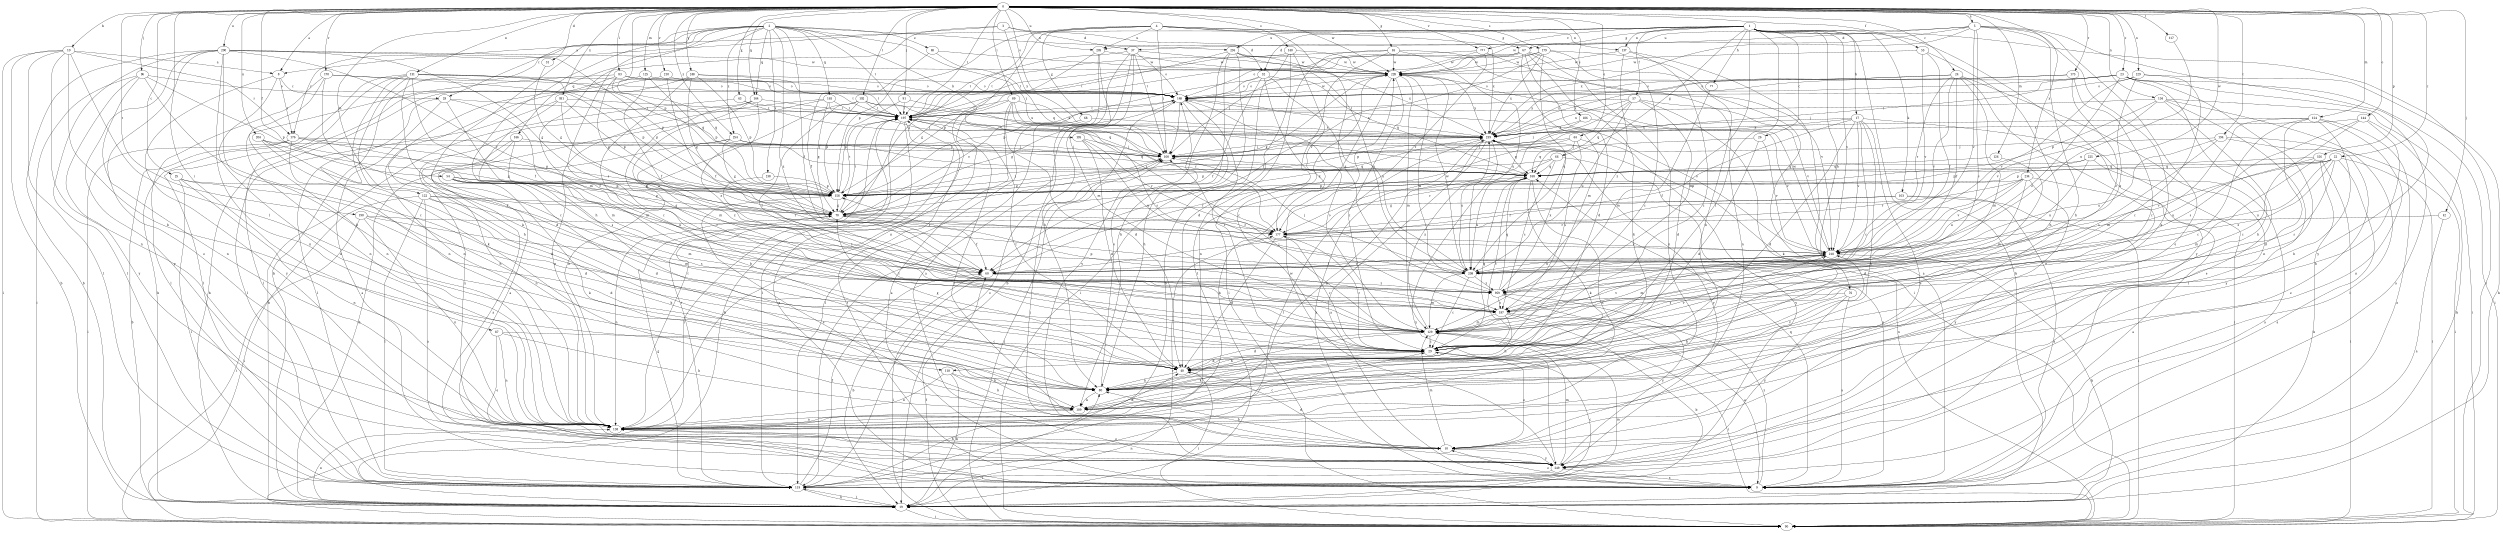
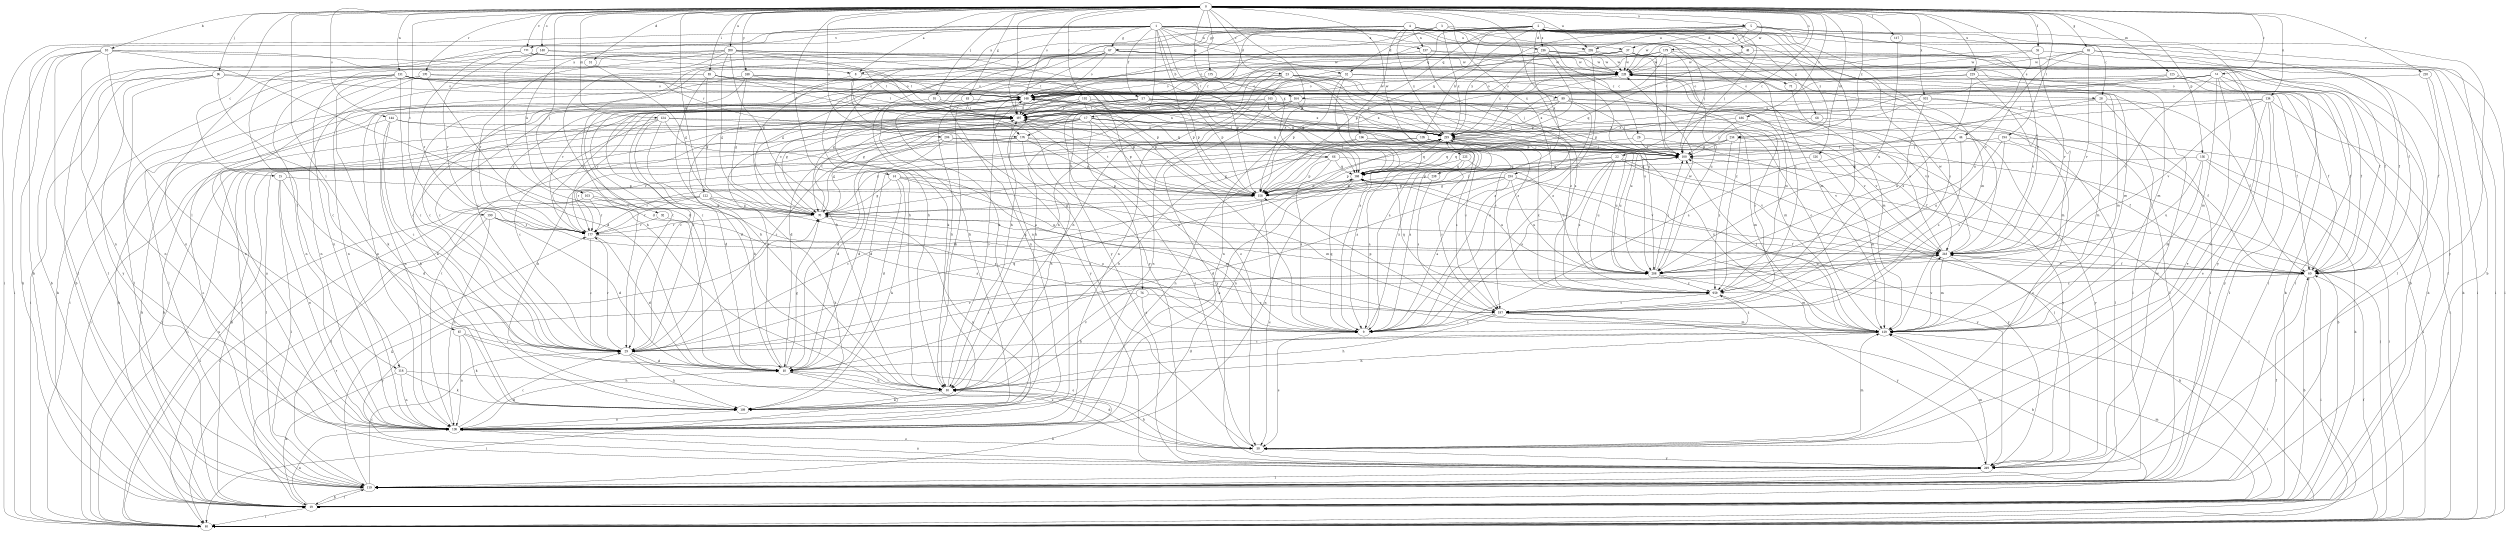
  strict digraph {
    fontname="Noto Serif"
    node [fontname="Noto Serif"]
    edge [fontname="Noto Serif"]
    0
    5
    8
    10
    22
    23
    24
    25
    31
    44
    54
    55
    63
    65
    83
    87
    89
    91
    92
    96
    117
    122
    124
    125
    126
    131
    134
    140
    144
    148
    156
    158
    164
    170
    175
    179
    186
    190
    192
    194
    197
    200
    204
    205
    210
    211
    225
    228
    229
    n50 [label=931]
    234
    248
    254
    218
    249
    80
    109
    187
    37
    239
    50
    28
    176
    138
    19
    90
    118
    119
    n69 [label=959]
    9
    168
    208
    100
    129
    60
    177
    40
    70
    29
    1
    17
    26
    32
    57
    66
    67
    76
    n88 [label=71]
    103
    137
    236
    2
    48
    105
    165
    166
    238
    3
    4
    68
    0 -> 5 [label=a]
    0 -> 8 [label=a]
    0 -> 10 [label=b]
    0 -> 22 [label=c]
    0 -> 23 [label=c]
    0 -> 24 [label=c]
    0 -> 25 [label=c]
    0 -> 31 [label=d]
    0 -> 44 [label=e]
    0 -> 54 [label=f]
    0 -> 55 [label=f]
    0 -> 63 [label=g]
    0 -> 65 [label=g]
    0 -> 83 [label=i]
    0 -> 87 [label=i]
    0 -> 89 [label=i]
    0 -> 91 [label=j]
    0 -> 92 [label=j]
    0 -> 96 [label=j]
    0 -> 117 [label=l]
    0 -> 122 [label=m]
    0 -> 124 [label=m]
    0 -> 125 [label=m]
    0 -> 126 [label=m]
    0 -> 131 [label=n]
    0 -> 134 [label=n]
    0 -> 140 [label=o]
    0 -> 144 [label=o]
    0 -> 148 [label=o]
    0 -> 156 [label=p]
    0 -> 158 [label=p]
    0 -> 164 [label=q]
    0 -> 170 [label=r]
    0 -> 175 [label=r]
    0 -> 179 [label=s]
    0 -> 186 [label=s]
    0 -> 190 [label=t]
    0 -> 192 [label=t]
    0 -> 194 [label=t]
    0 -> 197 [label=t]
    0 -> 200 [label=u]
    0 -> 204 [label=u]
    0 -> 205 [label=u]
    0 -> 210 [label=v]
    0 -> 211 [label=v]
    0 -> 225 [label=w]
    0 -> 228 [label=w]
    0 -> 229 [label=x]
    0 -> n50 [label=x]
    0 -> 234 [label=x]
    0 -> 248 [label=y]
    0 -> 254 [label=z]
    5 -> 205 [label=u]
    5 -> 228 [label=w]
    5 -> 218 [label=v]
    5 -> 249 [label=y]
    5 -> 80 [label=h]
    5 -> 109 [label=k]
    5 -> 187 [label=s]
    5 -> 37 [label=d]
    5 -> 239 [label=x]
    5 -> 50 [label=e]
    8 -> 249 [label=y]
    8 -> 28 [label=c]
    8 -> 176 [label=r]
    8 -> 138 [label=n]
    10 -> 8 [label=a]
    10 -> 80 [label=h]
    10 -> 176 [label=r]
    10 -> 138 [label=n]
    10 -> 19 [label=b]
    10 -> 90 [label=i]
    10 -> 118 [label=l]
    10 -> 119 [label=l]
    22 -> 158 [label=p]
    22 -> 218 [label=v]
-   22 -> 187 [label=s]
    22 -> 90 [label=i]
    22 -> n69 [label=z]
    22 -> 9 [label=a]
    22 -> 168 [label=q]
    22 -> 208 [label=u]
    23 -> 148 [label=o]
    23 -> 80 [label=h]
    23 -> 239 [label=x]
    23 -> 138 [label=n]
    23 -> 90 [label=i]
    23 -> n69 [label=z]
    23 -> 9 [label=a]
    23 -> 100 [label=j]
    24 -> 148 [label=o]
    24 -> 218 [label=v]
    24 -> 239 [label=x]
    24 -> 50 [label=e]
    24 -> 119 [label=l]
    24 -> 129 [label=m]
    24 -> 60 [label=f]
    24 -> 177 [label=r]
    25 -> 158 [label=p]
    25 -> 138 [label=n]
    25 -> 119 [label=l]
    25 -> 40 [label=d]
    31 -> 70 [label=g]
    44 -> 249 [label=y]
    44 -> 187 [label=s]
    44 -> 168 [label=q]
    44 -> 100 [label=j]
    44 -> 60 [label=f]
    54 -> 158 [label=p]
    54 -> 109 [label=k]
    54 -> 208 [label=u]
    54 -> 129 [label=m]
    54 -> 40 [label=d]
    54 -> 70 [label=g]
    55 -> 228 [label=w]
    55 -> 218 [label=v]
    55 -> 80 [label=h]
    55 -> 60 [label=f]
    63 -> 197 [label=t]
    63 -> 19 [label=b]
    63 -> 168 [label=q]
    65 -> 197 [label=t]
    65 -> 228 [label=w]
    65 -> 218 [label=v]
    65 -> 90 [label=i]
    65 -> 119 [label=l]
    65 -> 208 [label=u]
    83 -> 148 [label=o]
    83 -> 197 [label=t]
    83 -> 80 [label=h]
    83 -> 138 [label=n]
    83 -> 168 [label=q]
    83 -> 70 [label=g]
    87 -> 109 [label=k]
    87 -> 50 [label=e]
    87 -> 138 [label=n]
    87 -> 29 [label=c]
    89 -> 197 [label=t]
    89 -> 187 [label=s]
    89 -> 239 [label=x]
    89 -> 119 [label=l]
    89 -> 9 [label=a]
    89 -> 100 [label=j]
    89 -> 40 [label=d]
    91 -> 158 [label=p]
    91 -> 197 [label=t]
    91 -> 177 [label=r]
    92 -> 9 [label=a]
    92 -> 177 [label=r]
    96 -> 148 [label=o]
    96 -> 158 [label=p]
    96 -> 249 [label=y]
    96 -> 138 [label=n]
    96 -> 90 [label=i]
    96 -> 29 [label=c]
    117 -> 208 [label=u]
    122 -> 109 [label=k]
    122 -> 90 [label=i]
    122 -> 119 [label=l]
    122 -> 9 [label=a]
    122 -> 129 [label=m]
    122 -> 177 [label=r]
    122 -> 70 [label=g]
    124 -> 80 [label=h]
    124 -> 239 [label=x]
    124 -> 138 [label=n]
    124 -> 9 [label=a]
    124 -> 129 [label=m]
    124 -> 40 [label=d]
    124 -> 29 [label=c]
    125 -> 148 [label=o]
    125 -> 158 [label=p]
    125 -> 119 [label=l]
    125 -> 60 [label=f]
    126 -> 168 [label=q]
    126 -> 129 [label=m]
    131 -> 148 [label=o]
    131 -> 158 [label=p]
    131 -> 109 [label=k]
    131 -> 138 [label=n]
    131 -> 19 [label=b]
    131 -> 119 [label=l]
    131 -> 168 [label=q]
    131 -> 60 [label=f]
    131 -> 29 [label=c]
    134 -> 158 [label=p]
    134 -> 197 [label=t]
    134 -> 218 [label=v]
    134 -> 249 [label=y]
    134 -> 50 [label=e]
    134 -> 90 [label=i]
    134 -> 119 [label=l]
    140 -> 197 [label=t]
    140 -> 228 [label=w]
    140 -> 19 [label=b]
    140 -> 177 [label=r]
    140 -> 40 [label=d]
    144 -> 109 [label=k]
    144 -> 187 [label=s]
    144 -> 239 [label=x]
    144 -> 19 [label=b]
    144 -> 29 [label=c]
    148 -> 197 [label=t]
    148 -> 228 [label=w]
    148 -> 80 [label=h]
    148 -> 239 [label=x]
    148 -> 100 [label=j]
    148 -> 70 [label=g]
    148 -> 29 [label=c]
    156 -> 19 [label=b]
    156 -> 90 [label=i]
    156 -> 168 [label=q]
    156 -> 208 [label=u]
    156 -> 129 [label=m]
    158 -> 197 [label=t]
    158 -> 50 [label=e]
    158 -> 100 [label=j]
    158 -> 70 [label=g]
    164 -> 197 [label=t]
    164 -> 249 [label=y]
    164 -> n69 [label=z]
    164 -> 129 [label=m]
    164 -> 29 [label=c]
    170 -> 148 [label=o]
    170 -> 158 [label=p]
    170 -> 138 [label=n]
    170 -> 119 [label=l]
    170 -> 40 [label=d]
    175 -> 148 [label=o]
    175 -> 239 [label=x]
    175 -> n69 [label=z]
    175 -> 29 [label=c]
    179 -> 228 [label=w]
    179 -> 80 [label=h]
    179 -> 239 [label=x]
    179 -> 208 [label=u]
    179 -> 100 [label=j]
    179 -> 60 [label=f]
    179 -> 29 [label=c]
    186 -> 218 [label=v]
    186 -> 239 [label=x]
    186 -> 100 [label=j]
    190 -> 187 [label=s]
    190 -> 138 [label=n]
    190 -> 90 [label=i]
    190 -> 177 [label=r]
    190 -> 40 [label=d]
    192 -> 158 [label=p]
    192 -> 197 [label=t]
    192 -> 187 [label=s]
    192 -> 239 [label=x]
    192 -> 138 [label=n]
    192 -> 177 [label=r]
    194 -> 187 [label=s]
    194 -> 50 [label=e]
    194 -> 90 [label=i]
    194 -> 208 [label=u]
    194 -> 100 [label=j]
    197 -> 239 [label=x]
    197 -> 19 [label=b]
    197 -> 90 [label=i]
    197 -> 9 [label=a]
    200 -> 158 [label=p]
    200 -> 228 [label=w]
    200 -> 249 [label=y]
    200 -> 80 [label=h]
    200 -> 50 [label=e]
    200 -> 138 [label=n]
    200 -> 19 [label=b]
    200 -> 119 [label=l]
    200 -> 177 [label=r]
    200 -> 70 [label=g]
    204 -> 100 [label=j]
    204 -> 60 [label=f]
    204 -> 40 [label=d]
    204 -> 70 [label=g]
    205 -> 228 [label=w]
    205 -> 9 [label=a]
    205 -> 129 [label=m]
    205 -> 70 [label=g]
    210 -> 148 [label=o]
    210 -> 19 [label=b]
    210 -> 60 [label=f]
    211 -> 197 [label=t]
    211 -> 228 [label=w]
    211 -> 138 [label=n]
    211 -> 177 [label=r]
    225 -> 158 [label=p]
    225 -> 9 [label=a]
    225 -> 168 [label=q]
    225 -> 208 [label=u]
    228 -> 148 [label=o]
    228 -> 239 [label=x]
    228 -> 138 [label=n]
    228 -> 19 [label=b]
    228 -> 129 [label=m]
    228 -> 70 [label=g]
    228 -> 29 [label=c]
    229 -> 148 [label=o]
    229 -> 218 [label=v]
    229 -> 19 [label=b]
    229 -> n69 [label=z]
    229 -> 29 [label=c]
    n50 -> 158 [label=p]
    n50 -> 197 [label=t]
    n50 -> 119 [label=l]
    n50 -> 208 [label=u]
    n50 -> 129 [label=m]
    234 -> 158 [label=p]
    234 -> 218 [label=v]
    234 -> 249 [label=y]
    234 -> 9 [label=a]
    234 -> 208 [label=u]
    234 -> 177 [label=r]
    234 -> 40 [label=d]
    248 -> 148 [label=o]
    248 -> 158 [label=p]
    248 -> 197 [label=t]
    248 -> 138 [label=n]
    248 -> 70 [label=g]
    248 -> 29 [label=c]
    254 -> 19 [label=b]
    254 -> n69 [label=z]
    254 -> 168 [label=q]
    254 -> 100 [label=j]
    254 -> 70 [label=g]
    218 -> 148 [label=o]
    218 -> 228 [label=w]
    218 -> 19 [label=b]
    218 -> 208 [label=u]
    218 -> 129 [label=m]
    218 -> 60 [label=f]
    218 -> 70 [label=g]
    249 -> 228 [label=w]
    249 -> 138 [label=n]
    249 -> 119 [label=l]
-   249 -> 9 [label=a]
    249 -> 100 [label=j]
    249 -> 129 [label=m]
    80 -> 148 [label=o]
    80 -> 218 [label=v]
    80 -> 109 [label=k]
    109 -> 138 [label=n]
    187 -> 158 [label=p]
    187 -> 80 [label=h]
    187 -> 19 [label=b]
    187 -> 9 [label=a]
    187 -> 129 [label=m]
    37 -> 148 [label=o]
    37 -> 197 [label=t]
    37 -> 228 [label=w]
    37 -> 80 [label=h]
    37 -> 19 [label=b]
    37 -> 119 [label=l]
    37 -> 100 [label=j]
    239 -> 197 [label=t]
    239 -> 249 [label=y]
    239 -> 138 [label=n]
    239 -> 119 [label=l]
    239 -> 9 [label=a]
    239 -> 168 [label=q]
    239 -> 208 [label=u]
    239 -> 100 [label=j]
    50 -> 197 [label=t]
    50 -> 249 [label=y]
    50 -> 80 [label=h]
    50 -> 129 [label=m]
    50 -> 40 [label=d]
    28 -> 197 [label=t]
    28 -> 119 [label=l]
    28 -> 9 [label=a]
    28 -> 129 [label=m]
    28 -> 60 [label=f]
    176 -> 158 [label=p]
    176 -> 80 [label=h]
    176 -> 187 [label=s]
    176 -> 19 [label=b]
    176 -> 90 [label=i]
    176 -> 100 [label=j]
    138 -> 197 [label=t]
    138 -> 50 [label=e]
    138 -> 40 [label=d]
    138 -> 29 [label=c]
    19 -> 138 [label=n]
    19 -> 90 [label=i]
    19 -> 119 [label=l]
    19 -> 129 [label=m]
    19 -> 177 [label=r]
    90 -> 239 [label=x]
    90 -> 100 [label=j]
    90 -> 60 [label=f]
    118 -> 80 [label=h]
    118 -> 109 [label=k]
    118 -> 138 [label=n]
    118 -> 19 [label=b]
    119 -> 148 [label=o]
    119 -> 197 [label=t]
    119 -> 80 [label=h]
    119 -> 19 [label=b]
    119 -> 60 [label=f]
    119 -> 70 [label=g]
    119 -> 29 [label=c]
    n69 -> 228 [label=w]
    n69 -> 249 [label=y]
    n69 -> 187 [label=s]
    n69 -> 239 [label=x]
    n69 -> 168 [label=q]
    9 -> 197 [label=t]
    9 -> 239 [label=x]
    9 -> 50 [label=e]
    9 -> n69 [label=z]
    9 -> 168 [label=q]
    168 -> 158 [label=p]
    168 -> 249 [label=y]
    168 -> 109 [label=k]
    168 -> 138 [label=n]
    168 -> 208 [label=u]
    168 -> 29 [label=c]
    208 -> 228 [label=w]
    208 -> n69 [label=z]
    208 -> 100 [label=j]
    208 -> 129 [label=m]
    208 -> 29 [label=c]
    100 -> 168 [label=q]
    100 -> 70 [label=g]
    129 -> 148 [label=o]
    129 -> 218 [label=v]
    129 -> 80 [label=h]
    129 -> 239 [label=x]
    129 -> 90 [label=i]
    129 -> 100 [label=j]
    129 -> 40 [label=d]
    129 -> 29 [label=c]
    60 -> 218 [label=v]
    60 -> 19 [label=b]
    60 -> 90 [label=i]
    60 -> n69 [label=z]
    177 -> 218 [label=v]
    177 -> 40 [label=d]
    177 -> 29 [label=c]
    40 -> 197 [label=t]
    40 -> 80 [label=h]
    40 -> 90 [label=i]
    40 -> 70 [label=g]
    70 -> 148 [label=o]
    70 -> 197 [label=t]
    70 -> 239 [label=x]
    70 -> 138 [label=n]
    70 -> 60 [label=f]
    70 -> 177 [label=r]
    29 -> 218 [label=v]
    29 -> 109 [label=k]
    29 -> 50 [label=e]
    29 -> 168 [label=q]
    29 -> 177 [label=r]
    29 -> 40 [label=d]
    1 -> 8 [label=a]
    1 -> 211 [label=v]
    1 -> 218 [label=v]
    1 -> 249 [label=y]
    1 -> 19 [label=b]
    1 -> 90 [label=i]
    1 -> 118 [label=l]
    1 -> 129 [label=m]
    1 -> 17 [label=b]
    1 -> 26 [label=c]
    1 -> 32 [label=d]
    1 -> 57 [label=f]
    1 -> 66 [label=g]
    1 -> 67 [label=g]
    1 -> 76 [label=h]
    1 -> n88 [label=h]
    1 -> 103 [label=k]
    1 -> 137 [label=n]
    1 -> 236 [label=x]
    17 -> 158 [label=p]
    17 -> 218 [label=v]
    17 -> 109 [label=k]
    17 -> 239 [label=x]
    17 -> 50 [label=e]
    17 -> 90 [label=i]
    17 -> 60 [label=f]
    17 -> 40 [label=d]
    17 -> 29 [label=c]
    26 -> 218 [label=v]
    26 -> 100 [label=j]
    26 -> 40 [label=d]
    32 -> 148 [label=o]
    32 -> 158 [label=p]
    32 -> 168 [label=q]
    32 -> 208 [label=u]
    32 -> 60 [label=f]
    32 -> 29 [label=c]
    57 -> 197 [label=t]
    57 -> 218 [label=v]
    57 -> 109 [label=k]
    57 -> 239 [label=x]
    57 -> 168 [label=q]
    57 -> 208 [label=u]
    57 -> 177 [label=r]
    57 -> 40 [label=d]
    66 -> 158 [label=p]
    66 -> 187 [label=s]
    66 -> 9 [label=a]
    66 -> 168 [label=q]
    66 -> 177 [label=r]
    67 -> 148 [label=o]
    67 -> 197 [label=t]
    67 -> 228 [label=w]
    67 -> 109 [label=k]
    67 -> 138 [label=n]
    67 -> 90 [label=i]
    67 -> 129 [label=m]
    67 -> 40 [label=d]
    76 -> 249 [label=y]
    76 -> 80 [label=h]
    76 -> 187 [label=s]
    76 -> 9 [label=a]
    n88 -> 129 [label=m]
    103 -> 90 [label=i]
    103 -> 9 [label=a]
    103 -> 177 [label=r]
    103 -> 70 [label=g]
    137 -> 228 [label=w]
    137 -> n69 [label=z]
    137 -> 9 [label=a]
    137 -> 29 [label=c]
    236 -> 158 [label=p]
    236 -> 228 [label=w]
    236 -> 249 [label=y]
    236 -> 109 [label=k]
    236 -> 239 [label=x]
    236 -> 90 [label=i]
    236 -> 208 [label=u]
    2 -> 164 [label=q]
    2 -> 197 [label=t]
    2 -> 254 [label=z]
    2 -> 80 [label=h]
    2 -> 109 [label=k]
    2 -> 187 [label=s]
    2 -> 28 [label=c]
    2 -> 19 [label=b]
    2 -> n69 [label=z]
    2 -> 100 [label=j]
    2 -> 60 [label=f]
    2 -> 236 [label=x]
    2 -> 48 [label=e]
    2 -> 105 [label=k]
    2 -> 165 [label=q]
    2 -> 166 [label=q]
    2 -> 238 [label=x]
    48 -> 228 [label=w]
    48 -> 168 [label=q]
    48 -> 60 [label=f]
    105 -> 208 [label=u]
    105 -> 100 [label=j]
    105 -> 177 [label=r]
    105 -> 40 [label=d]
    165 -> 197 [label=t]
    165 -> 138 [label=n]
    165 -> 9 [label=a]
    165 -> 100 [label=j]
    165 -> 70 [label=g]
    166 -> 80 [label=h]
    166 -> 138 [label=n]
    166 -> 9 [label=a]
    166 -> 100 [label=j]
    238 -> 158 [label=p]
    238 -> 187 [label=s]
    3 -> 37 [label=d]
    3 -> 239 [label=x]
    3 -> 176 [label=r]
    3 -> 129 [label=m]
    3 -> 32 [label=d]
    4 -> 158 [label=p]
    4 -> 205 [label=u]
    4 -> 239 [label=x]
    4 -> 138 [label=n]
    4 -> n69 [label=z]
    4 -> 100 [label=j]
    4 -> 70 [label=g]
    4 -> 67 [label=g]
    4 -> 137 [label=n]
    4 -> 68 [label=g]
    68 -> 239 [label=x]
    68 -> 119 [label=l]
  }
